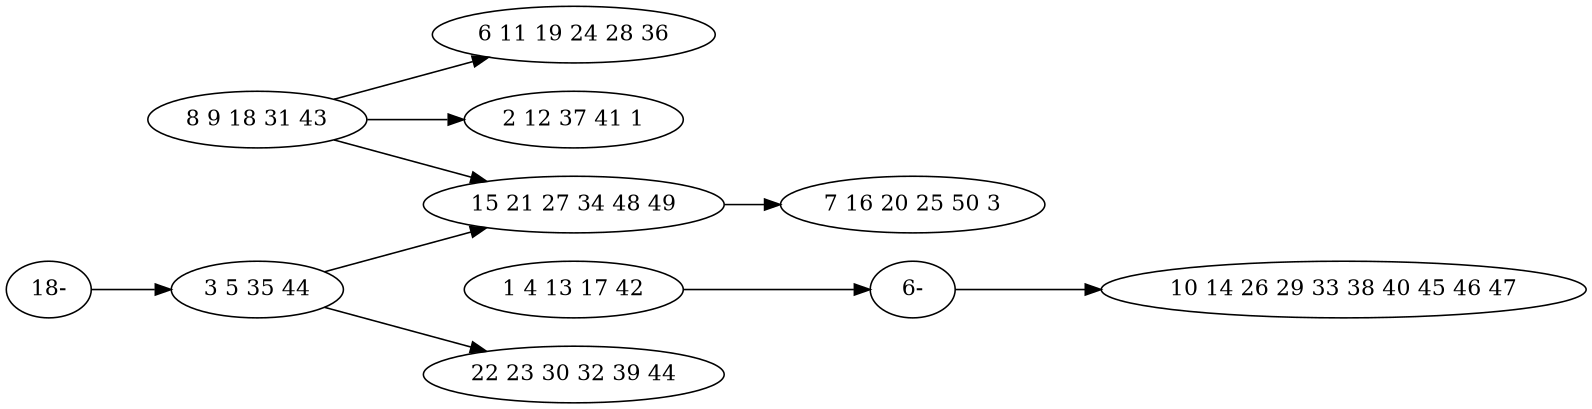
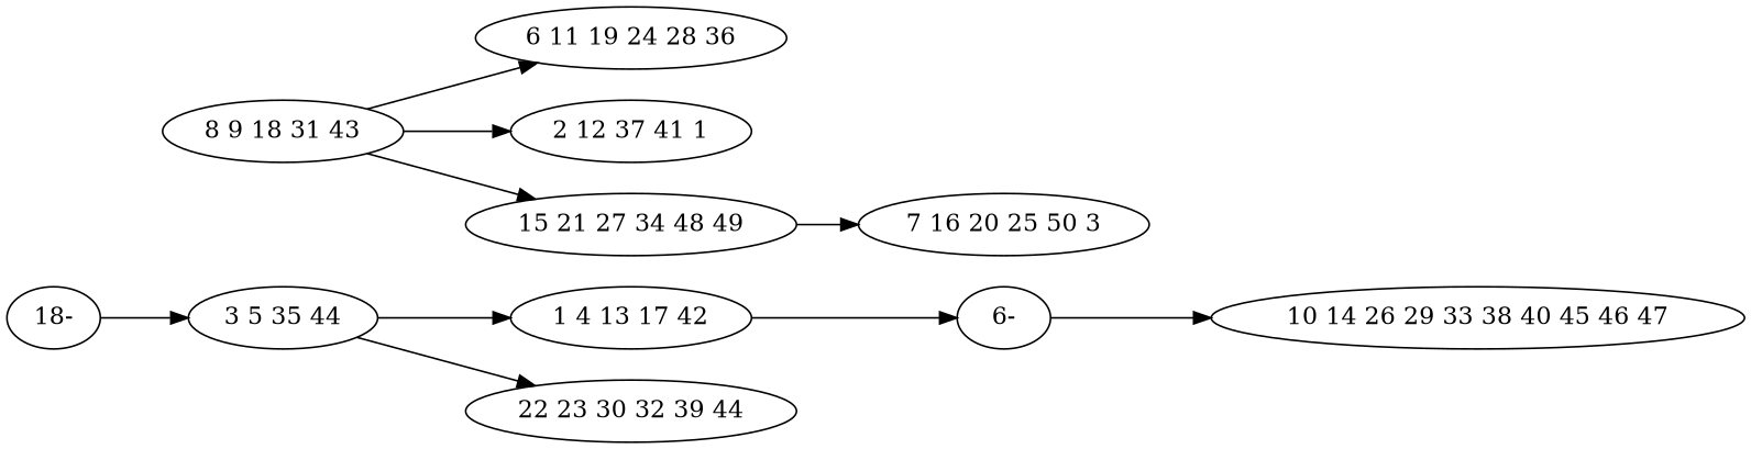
  digraph {
    rankdir=LR
    n1 [label="8 9 18 31 43"]
    n2 [label="15 21 27 34 48 49"]
    n3 [label="6 11 19 24 28 36"]
    n4 [label="2 12 37 41 1"]
    n5 [label="7 16 20 25 50 3"]
    n6 [label="18-"]
    n7 [label="3 5 35 44"]
    n8 [label="1 4 13 17 42"]
    n9 [label="22 23 30 32 39 44"]
    n10 [label="6-"]
    n11 [label="10 14 26 29 33 38 40 45 46 47"]
    n1 -> n2
    n1 -> n3
    n1 -> n4
    n2 -> n5
    n6 -> n7
-   n7 -> n2
+   n7 -> n8
    n7 -> n9
    n8 -> n10
    n10 -> n11
  }
